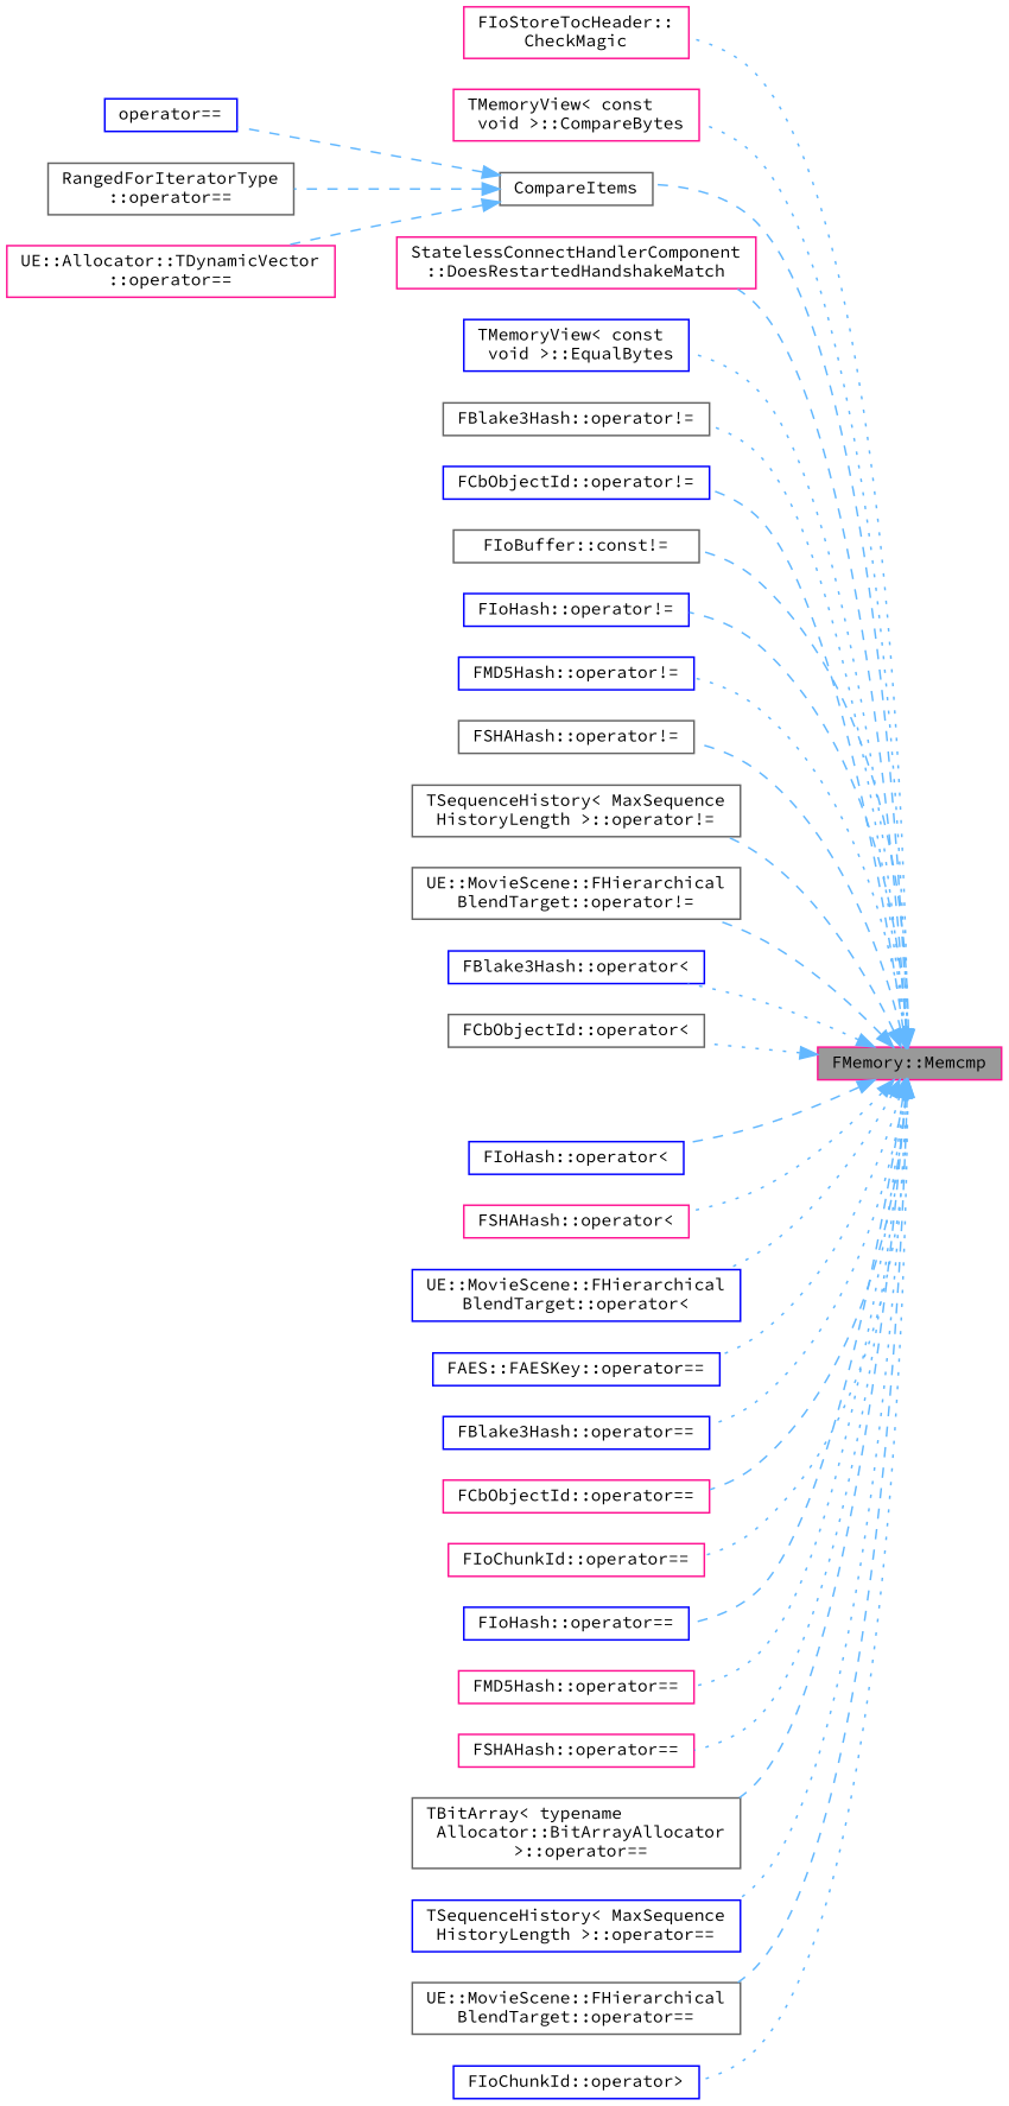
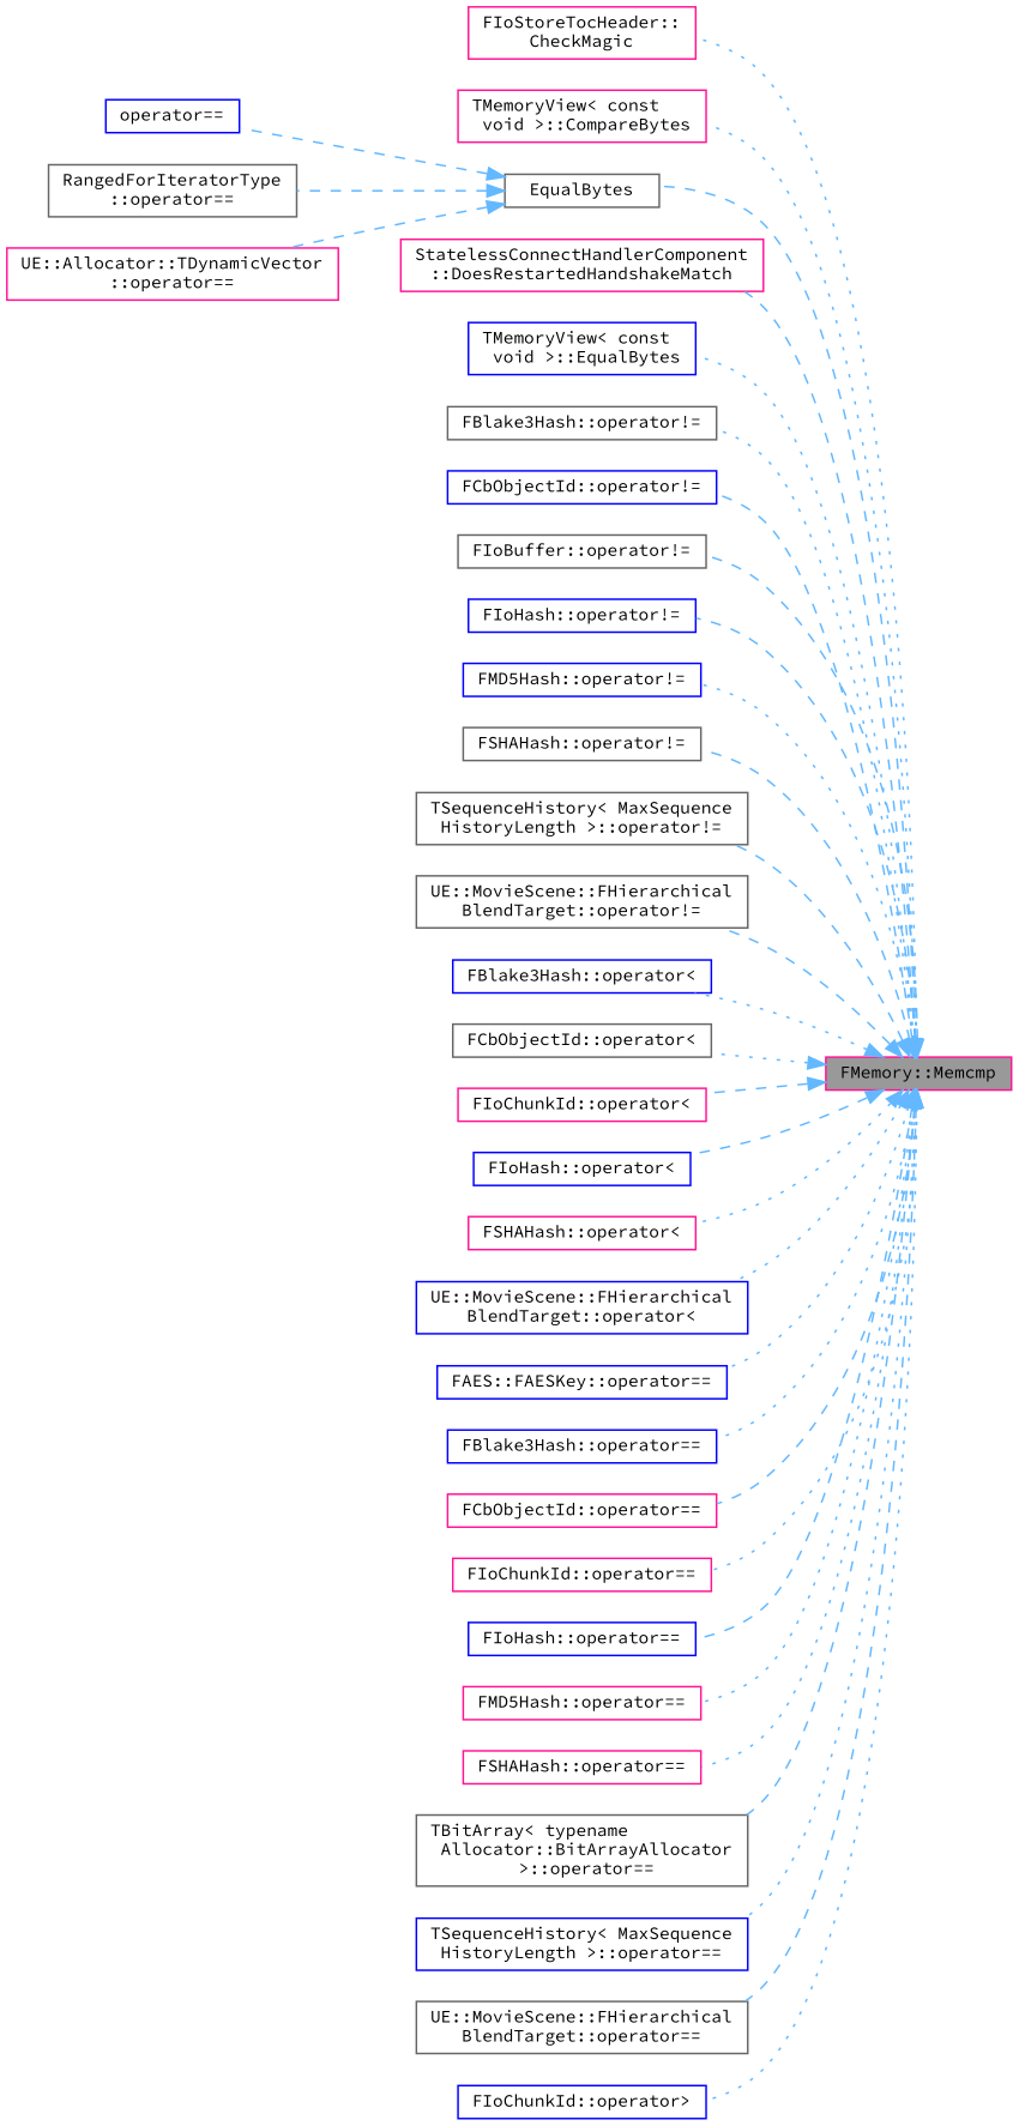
  digraph {
    fontname="Source Code Pro"
    rankdir=RL
    node [color=blue fillcolor=white fontname="Source Code Pro" fontsize=10 shape=box style=filled]
    edge [color=steelblue1 dir=back fontname="Source Code Pro" fontsize=10 labelfontname=Helvetica labelfontsize=10 style=dashed]
    n1 [color=deeppink fillcolor=grey60 fontcolor=black height=0.2 label="FMemory::Memcmp" width=0.4]
    n2 [color=deeppink height=0.2 label="FIoStoreTocHeader::\lCheckMagic" width=0.4]
    n3 [color=deeppink height=0.2 label="TMemoryView\< const\l void \>::CompareBytes" width=0.4]
-   n4 [color=gray40 height=0.2 label=CompareItems width=0.4]
+   n4 [color=gray40 height=0.2 label=EqualBytes width=0.4]
    n5 [color=deeppink height=0.2 label="StatelessConnectHandlerComponent\l::DoesRestartedHandshakeMatch" width=0.4]
    n6 [height=0.2 label="TMemoryView\< const\l void \>::EqualBytes" width=0.4]
    n7 [color=gray40 height=0.2 label="FBlake3Hash::operator!=" width=0.4]
    n8 [height=0.2 label="FCbObjectId::operator!=" width=0.4]
-   n9 [color=gray40 height=0.2 label="FIoBuffer::const!=" width=0.4]
+   n9 [color=gray40 height=0.2 label="FIoBuffer::operator!=" width=0.4]
    n10 [height=0.2 label="FIoHash::operator!=" width=0.4]
    n11 [height=0.2 label="FMD5Hash::operator!=" width=0.4]
    n12 [color=gray40 height=0.2 label="FSHAHash::operator!=" width=0.4]
    n13 [color=gray40 height=0.2 label="TSequenceHistory\< MaxSequence\lHistoryLength \>::operator!=" width=0.4]
    n14 [color=gray40 height=0.2 label="UE::MovieScene::FHierarchical\lBlendTarget::operator!=" width=0.4]
    n15 [height=0.2 label="FBlake3Hash::operator\<" width=0.4]
    n16 [color=gray40 height=0.2 label="FCbObjectId::operator\<" width=0.4]
+   n17 [color=deeppink height=0.2 label="FIoChunkId::operator\<" width=0.4]
    n18 [height=0.2 label="FIoHash::operator\<" width=0.4]
    n19 [color=deeppink height=0.2 label="FSHAHash::operator\<" width=0.4]
    n20 [height=0.2 label="UE::MovieScene::FHierarchical\lBlendTarget::operator\<" width=0.4]
    n21 [height=0.2 label="FAES::FAESKey::operator==" width=0.4]
    n22 [height=0.2 label="FBlake3Hash::operator==" width=0.4]
    n23 [color=deeppink height=0.2 label="FCbObjectId::operator==" width=0.4]
    n24 [color=deeppink height=0.2 label="FIoChunkId::operator==" width=0.4]
    n25 [height=0.2 label="FIoHash::operator==" width=0.4]
    n26 [color=deeppink height=0.2 label="FMD5Hash::operator==" width=0.4]
    n27 [color=deeppink height=0.2 label="FSHAHash::operator==" width=0.4]
    n28 [color=gray40 height=0.2 label="TBitArray\< typename\l Allocator::BitArrayAllocator\l \>::operator==" width=0.4]
    n29 [height=0.2 label="TSequenceHistory\< MaxSequence\lHistoryLength \>::operator==" width=0.4]
    n30 [color=gray40 height=0.2 label="UE::MovieScene::FHierarchical\lBlendTarget::operator==" width=0.4]
    n31 [height=0.2 label="FIoChunkId::operator\>" width=0.4]
    n32 [height=0.2 label="operator==" width=0.4]
    n33 [color=gray40 height=0.2 label="RangedForIteratorType\l::operator==" width=0.4]
    n34 [color=deeppink height=0.2 label="UE::Allocator::TDynamicVector\l::operator==" width=0.4]
    n1 -> n2 [style=dotted]
    n1 -> n3 [style=dotted]
    n1 -> n4
    n1 -> n5
    n1 -> n6 [style=dotted]
    n1 -> n7 [style=dotted]
    n1 -> n8
    n1 -> n9
    n1 -> n10
    n1 -> n11 [style=dotted]
    n1 -> n12
    n1 -> n13
    n1 -> n14
    n1 -> n15 [style=dotted]
    n1 -> n16 [style=dotted]
+   n1 -> n17
    n1 -> n18
    n1 -> n19 [style=dotted]
    n1 -> n20 [style=dotted]
    n1 -> n21 [style=dotted]
    n1 -> n22 [style=dotted]
    n1 -> n23
    n1 -> n24 [style=dotted]
    n1 -> n25
    n1 -> n26 [style=dotted]
    n1 -> n27 [style=dotted]
    n1 -> n28
    n1 -> n29 [style=dotted]
    n1 -> n30
    n1 -> n31 [style=dotted]
    n4 -> n32
    n4 -> n33
    n4 -> n34
  }
